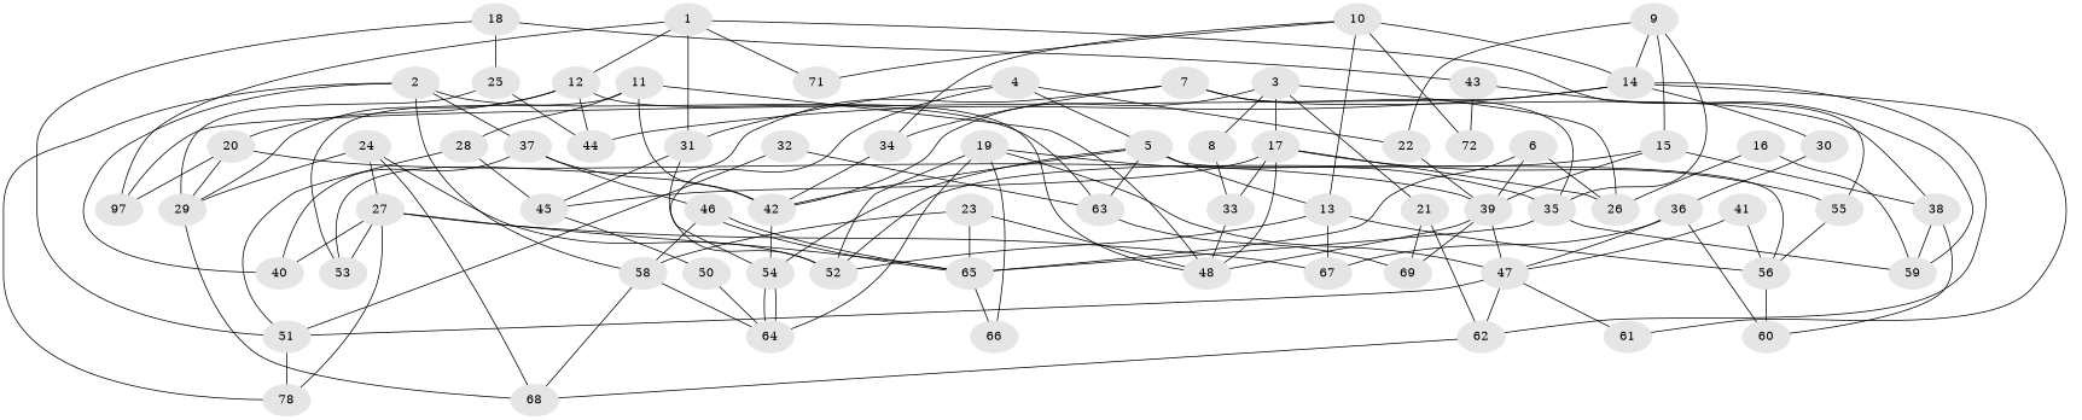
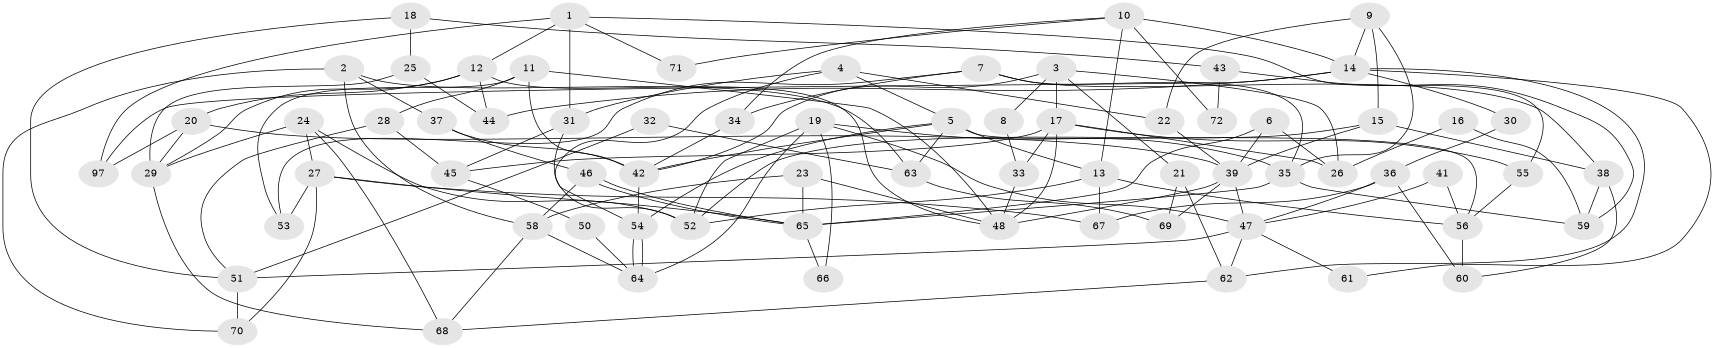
  graph {
    node [color=gray90 style=filled]
    1
    12
    31
    55
    n5 [label=97]
    71
    48
    20
    29
    44
    52
    45
    56
    2
    37
-   40
    58
    63
-   70 [label=78]
+   70
    42
    46
    64
    68
    69
    3
    8
    17
    21
    26
    33
    62
    54
    4
    5
    22
    13
    39
    67
    60
    6
    65
    47
    66
    7
    34
    35
    38
    53
    59
    9
    14
    15
    30
    61
    10
    72
    11
    28
    51
    36
    16
    50
    18
    25
    43
    19
    23
    24
    27
    32
    41
    1 -- 12
    1 -- 31
    1 -- 55
    1 -- n5
    1 -- 71
    12 -- 48
    12 -- 20
    12 -- 29
    12 -- 44
    31 -- 52
    31 -- 45
    55 -- 56
    20 -- n5
    20 -- 29
    20 -- 39
    29 -- 68
    45 -- 50
    56 -- 60
    2 -- 37
-   2 -- 40
    2 -- 58
    2 -- 63
    2 -- 70
-   37 -- 40
    37 -- 42
    37 -- 46
    58 -- 64
    58 -- 68
    63 -- 69
    42 -- 54
    46 -- 58
    46 -- 65
    46 -- 65
    3 -- 42
    3 -- 8
    3 -- 17
    3 -- 21
    3 -- 26
    8 -- 33
    17 -- 55
    17 -- 48
    17 -- 45
    17 -- 26
    17 -- 33
    21 -- 69
    21 -- 62
    33 -- 48
    62 -- 68
    54 -- 64
    54 -- 64
    4 -- 31
    4 -- 54
    4 -- 5
    4 -- 22
    5 -- 56
    5 -- 63
    5 -- 42
    5 -- 54
    5 -- 13
    22 -- 39
    13 -- 52
    13 -- 56
    13 -- 67
    39 -- 48
    39 -- 69
    39 -- 47
    6 -- 26
    6 -- 39
    6 -- 65
    65 -- 66
    47 -- 62
    47 -- 61
    47 -- 51
    7 -- 34
    7 -- 35
    7 -- 38
    7 -- 53
    34 -- 42
    35 -- 65
    35 -- 59
    38 -- 60
    38 -- 59
    9 -- 22
    9 -- 35
    9 -- 14
    9 -- 15
    14 -- n5
    14 -- 44
    14 -- 62
    14 -- 30
    14 -- 61
    15 -- 52
    15 -- 39
    15 -- 38
    30 -- 36
    10 -- 71
    10 -- 13
    10 -- 34
    10 -- 14
    10 -- 72
    11 -- 48
    11 -- 42
    11 -- 53
    11 -- 28
    28 -- 45
    28 -- 51
    51 -- 70
    36 -- 67
    36 -- 60
    36 -- 47
    16 -- 26
    16 -- 59
    50 -- 64
    18 -- 51
    18 -- 25
    18 -- 43
    25 -- 29
    25 -- 44
    43 -- 59
    43 -- 72
    19 -- 52
    19 -- 64
    19 -- 47
    19 -- 66
    19 -- 35
    23 -- 48
    23 -- 58
    23 -- 65
    24 -- 29
    24 -- 52
    24 -- 68
    24 -- 27
-   27 -- 40
    27 -- 70
    27 -- 67
    27 -- 65
    27 -- 53
    32 -- 63
    32 -- 51
    41 -- 56
    41 -- 47
  }
